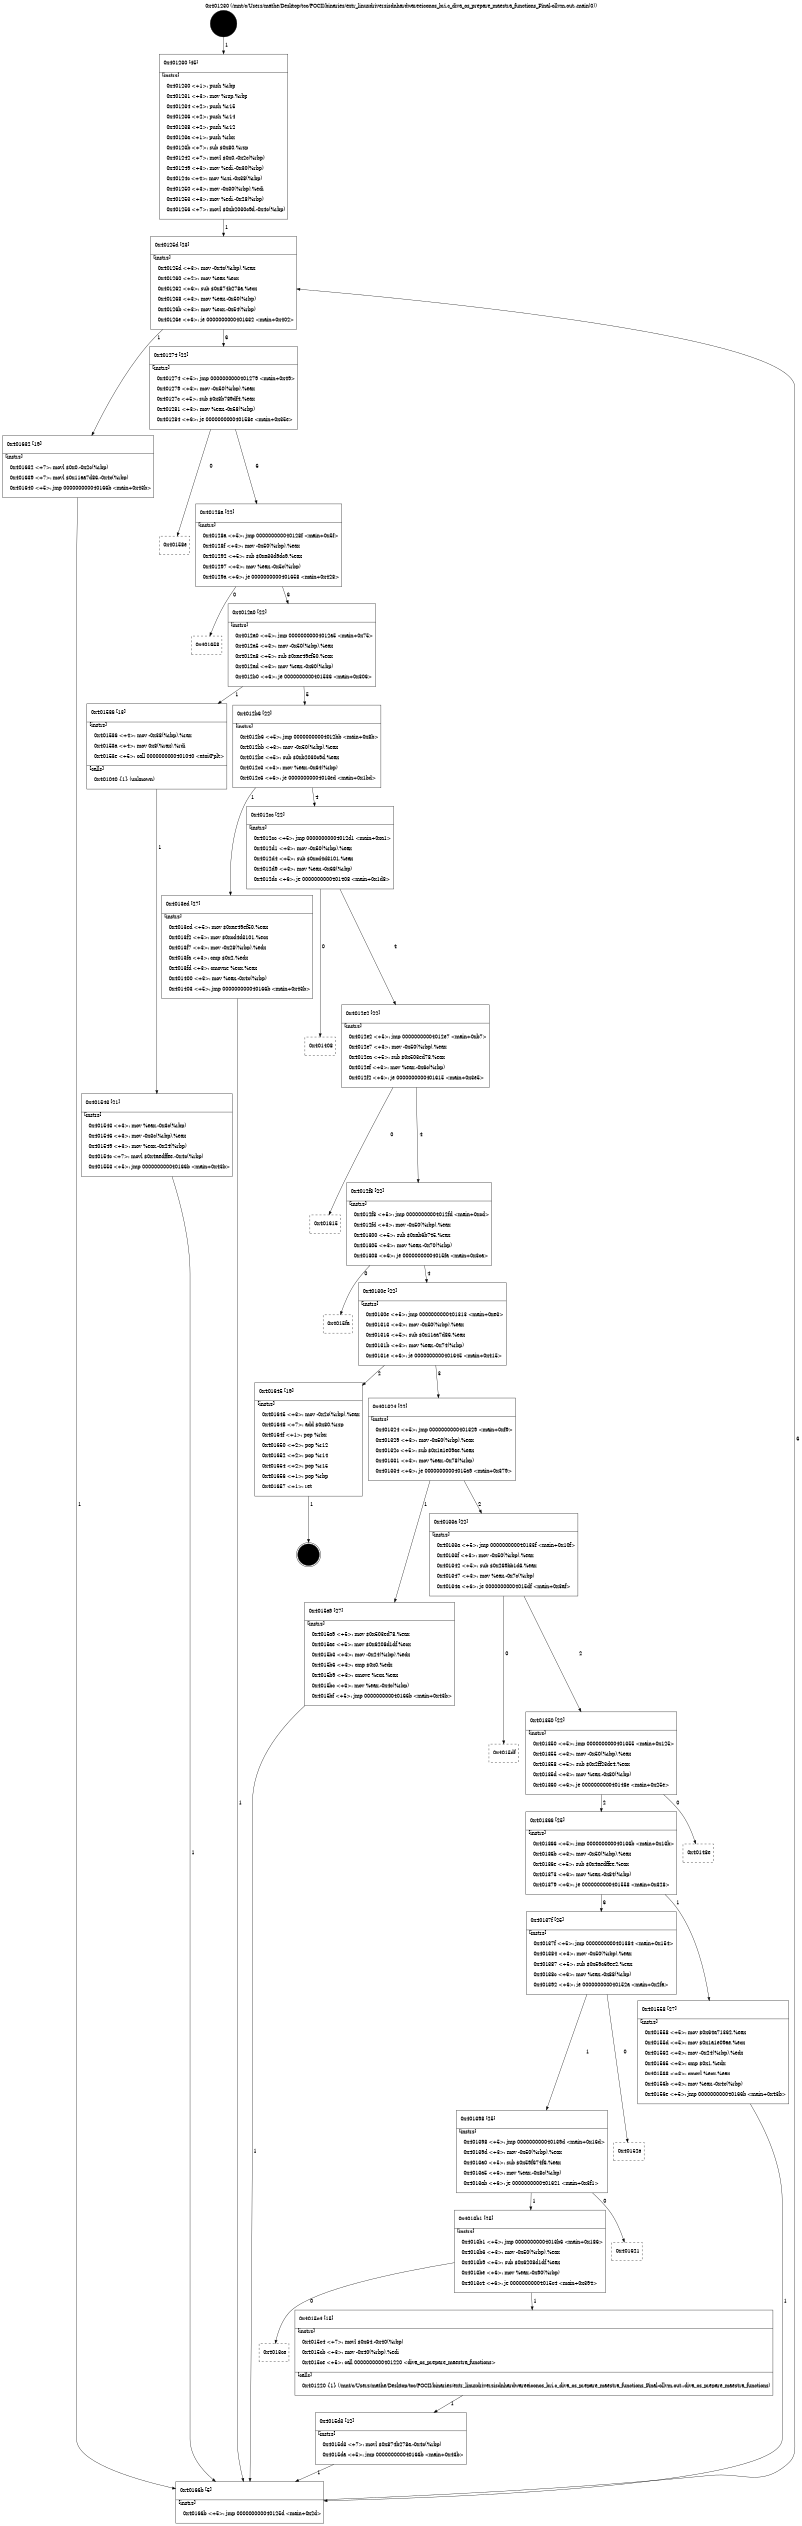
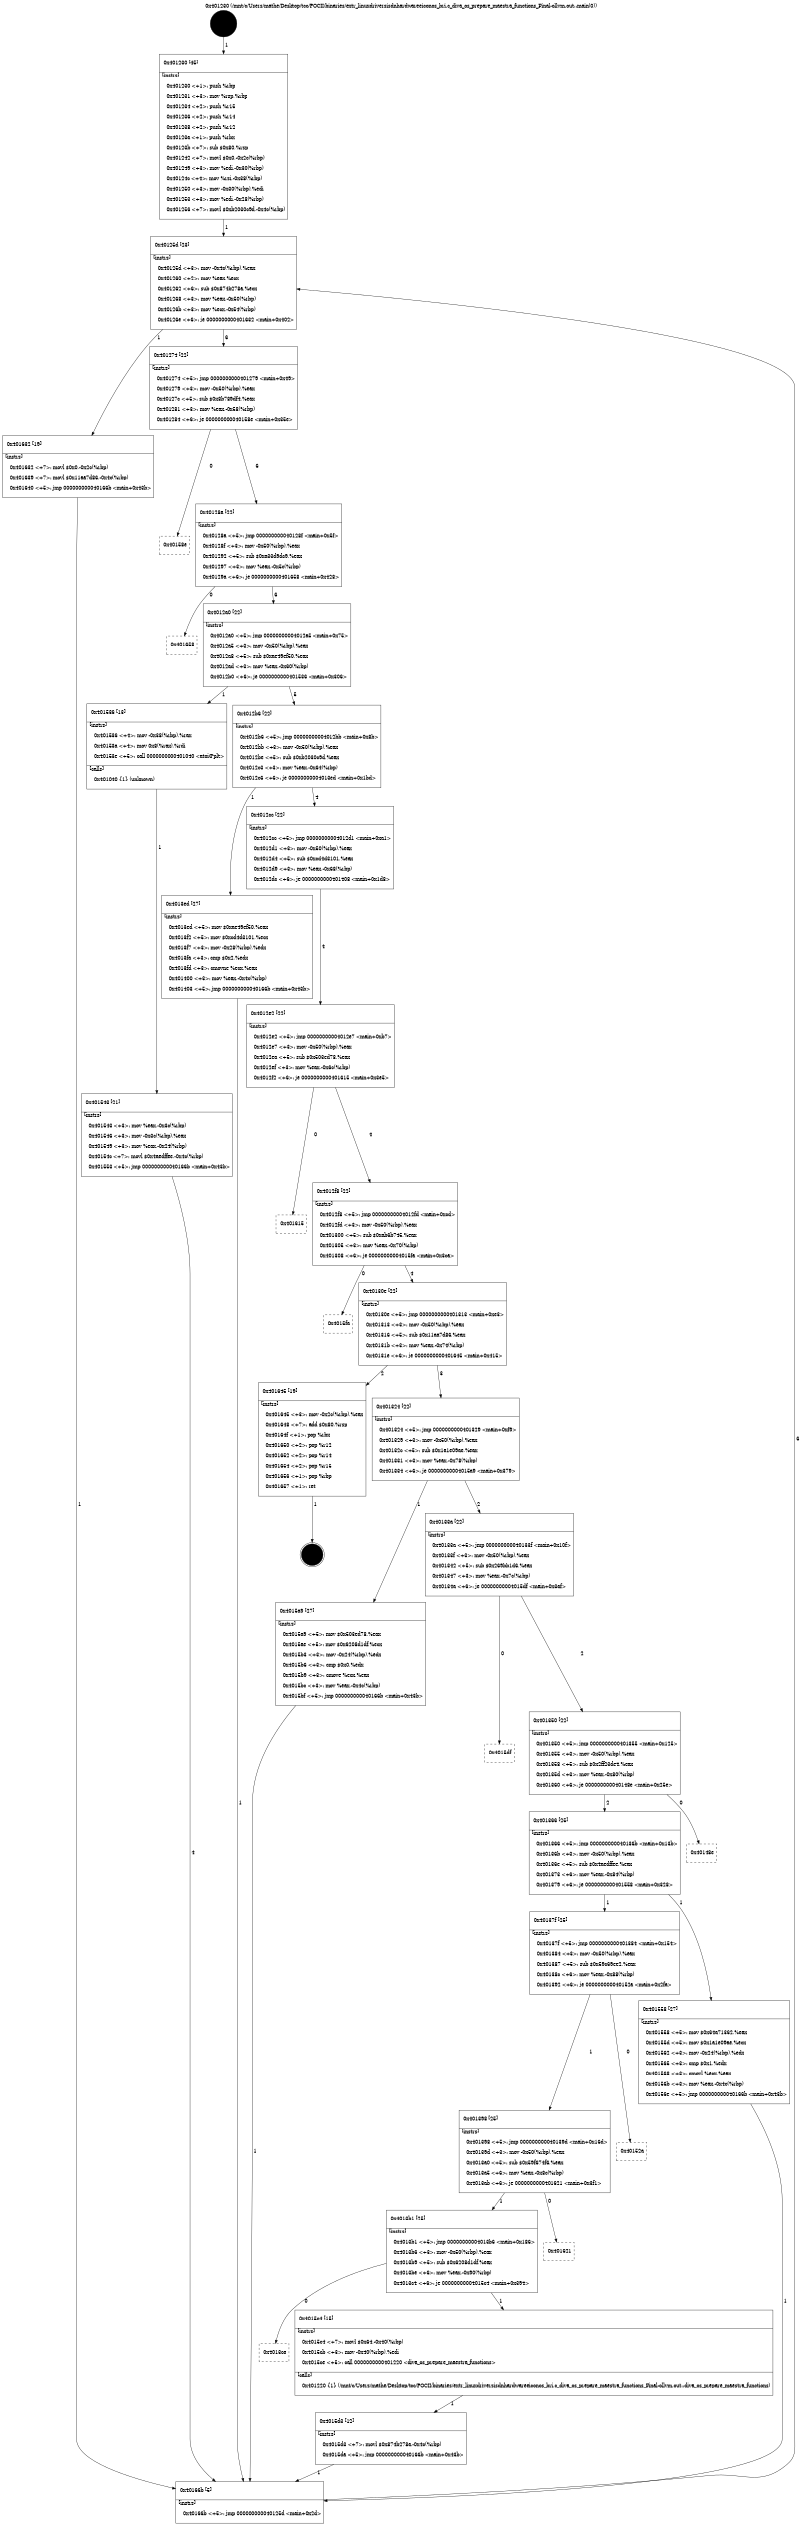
  digraph {
    label="0x401230 (/mnt/c/Users/mathe/Desktop/tcc/POCII/binaries/extr_linuxdriversisdnhardwareeiconos_bri.c_diva_os_prepare_maestra_functions_Final-ollvm.out::main(0))"
    labelloc=t
    node [shape=record]
    Entry [fillcolor=black height=0.3 shape=circle style=filled width=0.3]
    n2 [label="{\n     0x401230 [45]\l\n     | [instrs]\l\n     &nbsp;&nbsp;0x401230 \<+1\>: push %rbp\l\n     &nbsp;&nbsp;0x401231 \<+3\>: mov %rsp,%rbp\l\n     &nbsp;&nbsp;0x401234 \<+2\>: push %r15\l\n     &nbsp;&nbsp;0x401236 \<+2\>: push %r14\l\n     &nbsp;&nbsp;0x401238 \<+2\>: push %r12\l\n     &nbsp;&nbsp;0x40123a \<+1\>: push %rbx\l\n     &nbsp;&nbsp;0x40123b \<+7\>: sub $0x80,%rsp\l\n     &nbsp;&nbsp;0x401242 \<+7\>: movl $0x0,-0x2c(%rbp)\l\n     &nbsp;&nbsp;0x401249 \<+3\>: mov %edi,-0x30(%rbp)\l\n     &nbsp;&nbsp;0x40124c \<+4\>: mov %rsi,-0x38(%rbp)\l\n     &nbsp;&nbsp;0x401250 \<+3\>: mov -0x30(%rbp),%edi\l\n     &nbsp;&nbsp;0x401253 \<+3\>: mov %edi,-0x28(%rbp)\l\n     &nbsp;&nbsp;0x401256 \<+7\>: movl $0xb2030c9d,-0x4c(%rbp)\l\n  }"]
    n3 [label="{\n     0x40125d [23]\l\n     | [instrs]\l\n     &nbsp;&nbsp;0x40125d \<+3\>: mov -0x4c(%rbp),%eax\l\n     &nbsp;&nbsp;0x401260 \<+2\>: mov %eax,%ecx\l\n     &nbsp;&nbsp;0x401262 \<+6\>: sub $0x874b278a,%ecx\l\n     &nbsp;&nbsp;0x401268 \<+3\>: mov %eax,-0x50(%rbp)\l\n     &nbsp;&nbsp;0x40126b \<+3\>: mov %ecx,-0x54(%rbp)\l\n     &nbsp;&nbsp;0x40126e \<+6\>: je 0000000000401632 \<main+0x402\>\l\n  }"]
    n4 [label="{\n     0x401632 [19]\l\n     | [instrs]\l\n     &nbsp;&nbsp;0x401632 \<+7\>: movl $0x0,-0x2c(%rbp)\l\n     &nbsp;&nbsp;0x401639 \<+7\>: movl $0x11aa7d86,-0x4c(%rbp)\l\n     &nbsp;&nbsp;0x401640 \<+5\>: jmp 000000000040166b \<main+0x43b\>\l\n  }"]
    n5 [label="{\n     0x401274 [22]\l\n     | [instrs]\l\n     &nbsp;&nbsp;0x401274 \<+5\>: jmp 0000000000401279 \<main+0x49\>\l\n     &nbsp;&nbsp;0x401279 \<+3\>: mov -0x50(%rbp),%eax\l\n     &nbsp;&nbsp;0x40127c \<+5\>: sub $0x8b789df4,%eax\l\n     &nbsp;&nbsp;0x401281 \<+3\>: mov %eax,-0x58(%rbp)\l\n     &nbsp;&nbsp;0x401284 \<+6\>: je 000000000040158e \<main+0x35e\>\l\n  }"]
    n6 [label="{\n     0x40166b [5]\l\n     | [instrs]\l\n     &nbsp;&nbsp;0x40166b \<+5\>: jmp 000000000040125d \<main+0x2d\>\l\n  }"]
    n7 [label="{\n     0x40158e\l\n  }" style=dashed]
    n8 [label="{\n     0x40128a [22]\l\n     | [instrs]\l\n     &nbsp;&nbsp;0x40128a \<+5\>: jmp 000000000040128f \<main+0x5f\>\l\n     &nbsp;&nbsp;0x40128f \<+3\>: mov -0x50(%rbp),%eax\l\n     &nbsp;&nbsp;0x401292 \<+5\>: sub $0xa33d9dc9,%eax\l\n     &nbsp;&nbsp;0x401297 \<+3\>: mov %eax,-0x5c(%rbp)\l\n     &nbsp;&nbsp;0x40129a \<+6\>: je 0000000000401658 \<main+0x428\>\l\n  }"]
    n9 [label="{\n     0x401658\l\n  }" style=dashed]
    n10 [label="{\n     0x4012a0 [22]\l\n     | [instrs]\l\n     &nbsp;&nbsp;0x4012a0 \<+5\>: jmp 00000000004012a5 \<main+0x75\>\l\n     &nbsp;&nbsp;0x4012a5 \<+3\>: mov -0x50(%rbp),%eax\l\n     &nbsp;&nbsp;0x4012a8 \<+5\>: sub $0xae49ef50,%eax\l\n     &nbsp;&nbsp;0x4012ad \<+3\>: mov %eax,-0x60(%rbp)\l\n     &nbsp;&nbsp;0x4012b0 \<+6\>: je 0000000000401536 \<main+0x306\>\l\n  }"]
    Exit [fillcolor=black height=0.3 peripheries=2 shape=circle style=filled width=0.3]
    n12 [label="{\n     0x401536 [13]\l\n     | [instrs]\l\n     &nbsp;&nbsp;0x401536 \<+4\>: mov -0x38(%rbp),%rax\l\n     &nbsp;&nbsp;0x40153a \<+4\>: mov 0x8(%rax),%rdi\l\n     &nbsp;&nbsp;0x40153e \<+5\>: call 0000000000401040 \<atoi@plt\>\l\n     | [calls]\l\n     &nbsp;&nbsp;0x401040 \{1\} (unknown)\l\n  }"]
    n13 [label="{\n     0x4012b6 [22]\l\n     | [instrs]\l\n     &nbsp;&nbsp;0x4012b6 \<+5\>: jmp 00000000004012bb \<main+0x8b\>\l\n     &nbsp;&nbsp;0x4012bb \<+3\>: mov -0x50(%rbp),%eax\l\n     &nbsp;&nbsp;0x4012be \<+5\>: sub $0xb2030c9d,%eax\l\n     &nbsp;&nbsp;0x4012c3 \<+3\>: mov %eax,-0x64(%rbp)\l\n     &nbsp;&nbsp;0x4012c6 \<+6\>: je 00000000004013ed \<main+0x1bd\>\l\n  }"]
    n14 [label="{\n     0x4015d3 [12]\l\n     | [instrs]\l\n     &nbsp;&nbsp;0x4015d3 \<+7\>: movl $0x874b278a,-0x4c(%rbp)\l\n     &nbsp;&nbsp;0x4015da \<+5\>: jmp 000000000040166b \<main+0x43b\>\l\n  }"]
    n15 [label="{\n     0x401543 [21]\l\n     | [instrs]\l\n     &nbsp;&nbsp;0x401543 \<+3\>: mov %eax,-0x3c(%rbp)\l\n     &nbsp;&nbsp;0x401546 \<+3\>: mov -0x3c(%rbp),%eax\l\n     &nbsp;&nbsp;0x401549 \<+3\>: mov %eax,-0x24(%rbp)\l\n     &nbsp;&nbsp;0x40154c \<+7\>: movl $0x4aedffee,-0x4c(%rbp)\l\n     &nbsp;&nbsp;0x401553 \<+5\>: jmp 000000000040166b \<main+0x43b\>\l\n  }"]
    n16 [label="{\n     0x4013ed [27]\l\n     | [instrs]\l\n     &nbsp;&nbsp;0x4013ed \<+5\>: mov $0xae49ef50,%eax\l\n     &nbsp;&nbsp;0x4013f2 \<+5\>: mov $0xcd4d3101,%ecx\l\n     &nbsp;&nbsp;0x4013f7 \<+3\>: mov -0x28(%rbp),%edx\l\n     &nbsp;&nbsp;0x4013fa \<+3\>: cmp $0x2,%edx\l\n     &nbsp;&nbsp;0x4013fd \<+3\>: cmovne %ecx,%eax\l\n     &nbsp;&nbsp;0x401400 \<+3\>: mov %eax,-0x4c(%rbp)\l\n     &nbsp;&nbsp;0x401403 \<+5\>: jmp 000000000040166b \<main+0x43b\>\l\n  }"]
    n17 [label="{\n     0x4012cc [22]\l\n     | [instrs]\l\n     &nbsp;&nbsp;0x4012cc \<+5\>: jmp 00000000004012d1 \<main+0xa1\>\l\n     &nbsp;&nbsp;0x4012d1 \<+3\>: mov -0x50(%rbp),%eax\l\n     &nbsp;&nbsp;0x4012d4 \<+5\>: sub $0xcd4d3101,%eax\l\n     &nbsp;&nbsp;0x4012d9 \<+3\>: mov %eax,-0x68(%rbp)\l\n     &nbsp;&nbsp;0x4012dc \<+6\>: je 0000000000401408 \<main+0x1d8\>\l\n  }"]
    n18 [label="{\n     0x4013ca\l\n  }" style=dashed]
-   n19 [label="{\n     0x401408\l\n  }" style=dashed]
    n20 [label="{\n     0x4012e2 [22]\l\n     | [instrs]\l\n     &nbsp;&nbsp;0x4012e2 \<+5\>: jmp 00000000004012e7 \<main+0xb7\>\l\n     &nbsp;&nbsp;0x4012e7 \<+3\>: mov -0x50(%rbp),%eax\l\n     &nbsp;&nbsp;0x4012ea \<+5\>: sub $0x503ed78,%eax\l\n     &nbsp;&nbsp;0x4012ef \<+3\>: mov %eax,-0x6c(%rbp)\l\n     &nbsp;&nbsp;0x4012f2 \<+6\>: je 0000000000401615 \<main+0x3e5\>\l\n  }"]
    n21 [label="{\n     0x4015c4 [15]\l\n     | [instrs]\l\n     &nbsp;&nbsp;0x4015c4 \<+7\>: movl $0x64,-0x40(%rbp)\l\n     &nbsp;&nbsp;0x4015cb \<+3\>: mov -0x40(%rbp),%edi\l\n     &nbsp;&nbsp;0x4015ce \<+5\>: call 0000000000401220 \<diva_os_prepare_maestra_functions\>\l\n     | [calls]\l\n     &nbsp;&nbsp;0x401220 \{1\} (/mnt/c/Users/mathe/Desktop/tcc/POCII/binaries/extr_linuxdriversisdnhardwareeiconos_bri.c_diva_os_prepare_maestra_functions_Final-ollvm.out::diva_os_prepare_maestra_functions)\l\n  }"]
    n22 [label="{\n     0x401615\l\n  }" style=dashed]
    n23 [label="{\n     0x4012f8 [22]\l\n     | [instrs]\l\n     &nbsp;&nbsp;0x4012f8 \<+5\>: jmp 00000000004012fd \<main+0xcd\>\l\n     &nbsp;&nbsp;0x4012fd \<+3\>: mov -0x50(%rbp),%eax\l\n     &nbsp;&nbsp;0x401300 \<+5\>: sub $0xab6b745,%eax\l\n     &nbsp;&nbsp;0x401305 \<+3\>: mov %eax,-0x70(%rbp)\l\n     &nbsp;&nbsp;0x401308 \<+6\>: je 00000000004015fa \<main+0x3ca\>\l\n  }"]
    n24 [label="{\n     0x4013b1 [25]\l\n     | [instrs]\l\n     &nbsp;&nbsp;0x4013b1 \<+5\>: jmp 00000000004013b6 \<main+0x186\>\l\n     &nbsp;&nbsp;0x4013b6 \<+3\>: mov -0x50(%rbp),%eax\l\n     &nbsp;&nbsp;0x4013b9 \<+5\>: sub $0x6208d1df,%eax\l\n     &nbsp;&nbsp;0x4013be \<+6\>: mov %eax,-0x90(%rbp)\l\n     &nbsp;&nbsp;0x4013c4 \<+6\>: je 00000000004015c4 \<main+0x394\>\l\n  }"]
    n25 [label="{\n     0x4015fa\l\n  }" style=dashed]
    n26 [label="{\n     0x40130e [22]\l\n     | [instrs]\l\n     &nbsp;&nbsp;0x40130e \<+5\>: jmp 0000000000401313 \<main+0xe3\>\l\n     &nbsp;&nbsp;0x401313 \<+3\>: mov -0x50(%rbp),%eax\l\n     &nbsp;&nbsp;0x401316 \<+5\>: sub $0x11aa7d86,%eax\l\n     &nbsp;&nbsp;0x40131b \<+3\>: mov %eax,-0x74(%rbp)\l\n     &nbsp;&nbsp;0x40131e \<+6\>: je 0000000000401645 \<main+0x415\>\l\n  }"]
    n27 [label="{\n     0x401621\l\n  }" style=dashed]
    n28 [label="{\n     0x401645 [19]\l\n     | [instrs]\l\n     &nbsp;&nbsp;0x401645 \<+3\>: mov -0x2c(%rbp),%eax\l\n     &nbsp;&nbsp;0x401648 \<+7\>: add $0x80,%rsp\l\n     &nbsp;&nbsp;0x40164f \<+1\>: pop %rbx\l\n     &nbsp;&nbsp;0x401650 \<+2\>: pop %r12\l\n     &nbsp;&nbsp;0x401652 \<+2\>: pop %r14\l\n     &nbsp;&nbsp;0x401654 \<+2\>: pop %r15\l\n     &nbsp;&nbsp;0x401656 \<+1\>: pop %rbp\l\n     &nbsp;&nbsp;0x401657 \<+1\>: ret\l\n  }"]
    n29 [label="{\n     0x401324 [22]\l\n     | [instrs]\l\n     &nbsp;&nbsp;0x401324 \<+5\>: jmp 0000000000401329 \<main+0xf9\>\l\n     &nbsp;&nbsp;0x401329 \<+3\>: mov -0x50(%rbp),%eax\l\n     &nbsp;&nbsp;0x40132c \<+5\>: sub $0x1a1e09ae,%eax\l\n     &nbsp;&nbsp;0x401331 \<+3\>: mov %eax,-0x78(%rbp)\l\n     &nbsp;&nbsp;0x401334 \<+6\>: je 00000000004015a9 \<main+0x379\>\l\n  }"]
    n30 [label="{\n     0x401398 [25]\l\n     | [instrs]\l\n     &nbsp;&nbsp;0x401398 \<+5\>: jmp 000000000040139d \<main+0x16d\>\l\n     &nbsp;&nbsp;0x40139d \<+3\>: mov -0x50(%rbp),%eax\l\n     &nbsp;&nbsp;0x4013a0 \<+5\>: sub $0x59f674f6,%eax\l\n     &nbsp;&nbsp;0x4013a5 \<+6\>: mov %eax,-0x8c(%rbp)\l\n     &nbsp;&nbsp;0x4013ab \<+6\>: je 0000000000401621 \<main+0x3f1\>\l\n  }"]
    n31 [label="{\n     0x4015a9 [27]\l\n     | [instrs]\l\n     &nbsp;&nbsp;0x4015a9 \<+5\>: mov $0x503ed78,%eax\l\n     &nbsp;&nbsp;0x4015ae \<+5\>: mov $0x6208d1df,%ecx\l\n     &nbsp;&nbsp;0x4015b3 \<+3\>: mov -0x24(%rbp),%edx\l\n     &nbsp;&nbsp;0x4015b6 \<+3\>: cmp $0x0,%edx\l\n     &nbsp;&nbsp;0x4015b9 \<+3\>: cmove %ecx,%eax\l\n     &nbsp;&nbsp;0x4015bc \<+3\>: mov %eax,-0x4c(%rbp)\l\n     &nbsp;&nbsp;0x4015bf \<+5\>: jmp 000000000040166b \<main+0x43b\>\l\n  }"]
    n32 [label="{\n     0x40133a [22]\l\n     | [instrs]\l\n     &nbsp;&nbsp;0x40133a \<+5\>: jmp 000000000040133f \<main+0x10f\>\l\n     &nbsp;&nbsp;0x40133f \<+3\>: mov -0x50(%rbp),%eax\l\n     &nbsp;&nbsp;0x401342 \<+5\>: sub $0x269bb1d6,%eax\l\n     &nbsp;&nbsp;0x401347 \<+3\>: mov %eax,-0x7c(%rbp)\l\n     &nbsp;&nbsp;0x40134a \<+6\>: je 00000000004015df \<main+0x3af\>\l\n  }"]
    n33 [label="{\n     0x40152a\l\n  }" style=dashed]
    n34 [label="{\n     0x4015df\l\n  }" style=dashed]
    n35 [label="{\n     0x401350 [22]\l\n     | [instrs]\l\n     &nbsp;&nbsp;0x401350 \<+5\>: jmp 0000000000401355 \<main+0x125\>\l\n     &nbsp;&nbsp;0x401355 \<+3\>: mov -0x50(%rbp),%eax\l\n     &nbsp;&nbsp;0x401358 \<+5\>: sub $0x2ff23de4,%eax\l\n     &nbsp;&nbsp;0x40135d \<+3\>: mov %eax,-0x80(%rbp)\l\n     &nbsp;&nbsp;0x401360 \<+6\>: je 000000000040148e \<main+0x25e\>\l\n  }"]
    n36 [label="{\n     0x40137f [25]\l\n     | [instrs]\l\n     &nbsp;&nbsp;0x40137f \<+5\>: jmp 0000000000401384 \<main+0x154\>\l\n     &nbsp;&nbsp;0x401384 \<+3\>: mov -0x50(%rbp),%eax\l\n     &nbsp;&nbsp;0x401387 \<+5\>: sub $0x59c69ee2,%eax\l\n     &nbsp;&nbsp;0x40138c \<+6\>: mov %eax,-0x88(%rbp)\l\n     &nbsp;&nbsp;0x401392 \<+6\>: je 000000000040152a \<main+0x2fa\>\l\n  }"]
    n37 [label="{\n     0x401366 [25]\l\n     | [instrs]\l\n     &nbsp;&nbsp;0x401366 \<+5\>: jmp 000000000040136b \<main+0x13b\>\l\n     &nbsp;&nbsp;0x40136b \<+3\>: mov -0x50(%rbp),%eax\l\n     &nbsp;&nbsp;0x40136e \<+5\>: sub $0x4aedffee,%eax\l\n     &nbsp;&nbsp;0x401373 \<+6\>: mov %eax,-0x84(%rbp)\l\n     &nbsp;&nbsp;0x401379 \<+6\>: je 0000000000401558 \<main+0x328\>\l\n  }"]
    n38 [label="{\n     0x40148e\l\n  }" style=dashed]
    n39 [label="{\n     0x401558 [27]\l\n     | [instrs]\l\n     &nbsp;&nbsp;0x401558 \<+5\>: mov $0x64a71362,%eax\l\n     &nbsp;&nbsp;0x40155d \<+5\>: mov $0x1a1e09ae,%ecx\l\n     &nbsp;&nbsp;0x401562 \<+3\>: mov -0x24(%rbp),%edx\l\n     &nbsp;&nbsp;0x401565 \<+3\>: cmp $0x1,%edx\l\n     &nbsp;&nbsp;0x401568 \<+3\>: cmovl %ecx,%eax\l\n     &nbsp;&nbsp;0x40156b \<+3\>: mov %eax,-0x4c(%rbp)\l\n     &nbsp;&nbsp;0x40156e \<+5\>: jmp 000000000040166b \<main+0x43b\>\l\n  }"]
    Entry -> n2 [label=" 1"]
    n2 -> n3 [label=" 1"]
    n3 -> n4 [label=" 1"]
    n3 -> n5 [label=" 6"]
    n4 -> n6 [label=" 1"]
    n5 -> n7 [label=" 0"]
    n5 -> n8 [label=" 6"]
    n6 -> n3 [label=" 6"]
    n8 -> n9 [label=" 0"]
    n8 -> n10 [label=" 6"]
    n10 -> n12 [label=" 1"]
    n10 -> n13 [label=" 5"]
    n12 -> n15 [label=" 1"]
    n13 -> n16 [label=" 1"]
    n13 -> n17 [label=" 4"]
    n14 -> n6 [label=" 1"]
-   n15 -> n6 [label=" 1"]
+   n15 -> n6 [label=" 4"]
    n16 -> n6 [label=" 1"]
-   n17 -> n19 [label=" 0"]
    n17 -> n20 [label=" 4"]
    n20 -> n22 [label=" 0"]
    n20 -> n23 [label=" 4"]
    n21 -> n14 [label=" 1"]
    n23 -> n25 [label=" 0"]
    n23 -> n26 [label=" 4"]
    n24 -> n18 [label=" 0"]
    n24 -> n21 [label=" 1"]
    n26 -> n28 [label=" 2"]
    n26 -> n29 [label=" 3"]
    n28 -> Exit [label=" 1"]
    n29 -> n31 [label=" 1"]
    n29 -> n32 [label=" 2"]
    n30 -> n24 [label=" 1"]
    n30 -> n27 [label=" 0"]
    n31 -> n6 [label=" 1"]
    n32 -> n34 [label=" 0"]
    n32 -> n35 [label=" 2"]
    n35 -> n37 [label=" 2"]
    n35 -> n38 [label=" 0"]
    n36 -> n30 [label=" 1"]
    n36 -> n33 [label=" 0"]
-   n37 -> n36 [label=" 6"]
+   n37 -> n36 [label=" 1"]
    n37 -> n39 [label=" 1"]
    n39 -> n6 [label=" 1"]
  }
